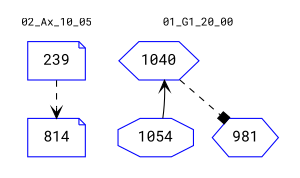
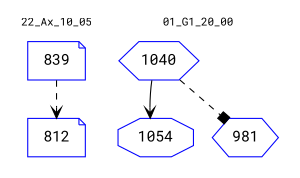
  digraph {
    fontname="Roboto Mono"
    node [color=blue fontname="Roboto Mono" shape=note]
    edge [arrowhead=vee color=black fontname="Roboto Mono" style=dashed]
-   n1 [label=239]
-   n2 [label=814]
+   n1 [label=839]
+   n2 [label=812]
    n3 [label=1040 shape=hexagon]
    n4 [label=1054 shape=octagon]
    n5 [label=981 shape=hexagon]
    subgraph cluster_1 {
      color=white
      fontsize=10
-     label="02_Ax_10_05"
+     label="22_Ax_10_05"
      n1
      n2
    }
    subgraph cluster_2 {
      color=white
      fontsize=10
      label="01_G1_20_00"
      n3
      n4
      n5
    }
    n1 -> n2
-   n4 -> n3 [style=solid]
+   n3 -> n4 [style=solid]
    n3 -> n5 [arrowhead=box]
  }
